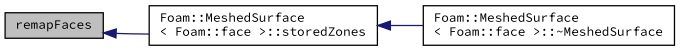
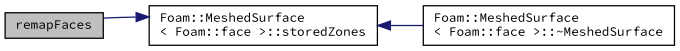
  digraph {
    fontname="Source Code Pro"
    rankdir=LR
    node [color=black fontname="Source Code Pro" fontsize=10 shape=record]
    edge [color=midnightblue dir=back fontname="Source Code Pro" fontsize=10 labelfontname=Helvetica labelfontsize=10 style=solid]
    n1 [fillcolor=grey75 fontcolor=black height=0.2 label=remapFaces style=filled width=0.4]
    n2 [height=0.2 label="Foam::MeshedSurface\l\< Foam::face \>::storedZones" width=0.4]
    n3 [height=0.2 label="Foam::MeshedSurface\l\< Foam::face \>::~MeshedSurface" width=0.4]
-   n1 -> n2
+   n2 -> n1
    n2 -> n3
  }
